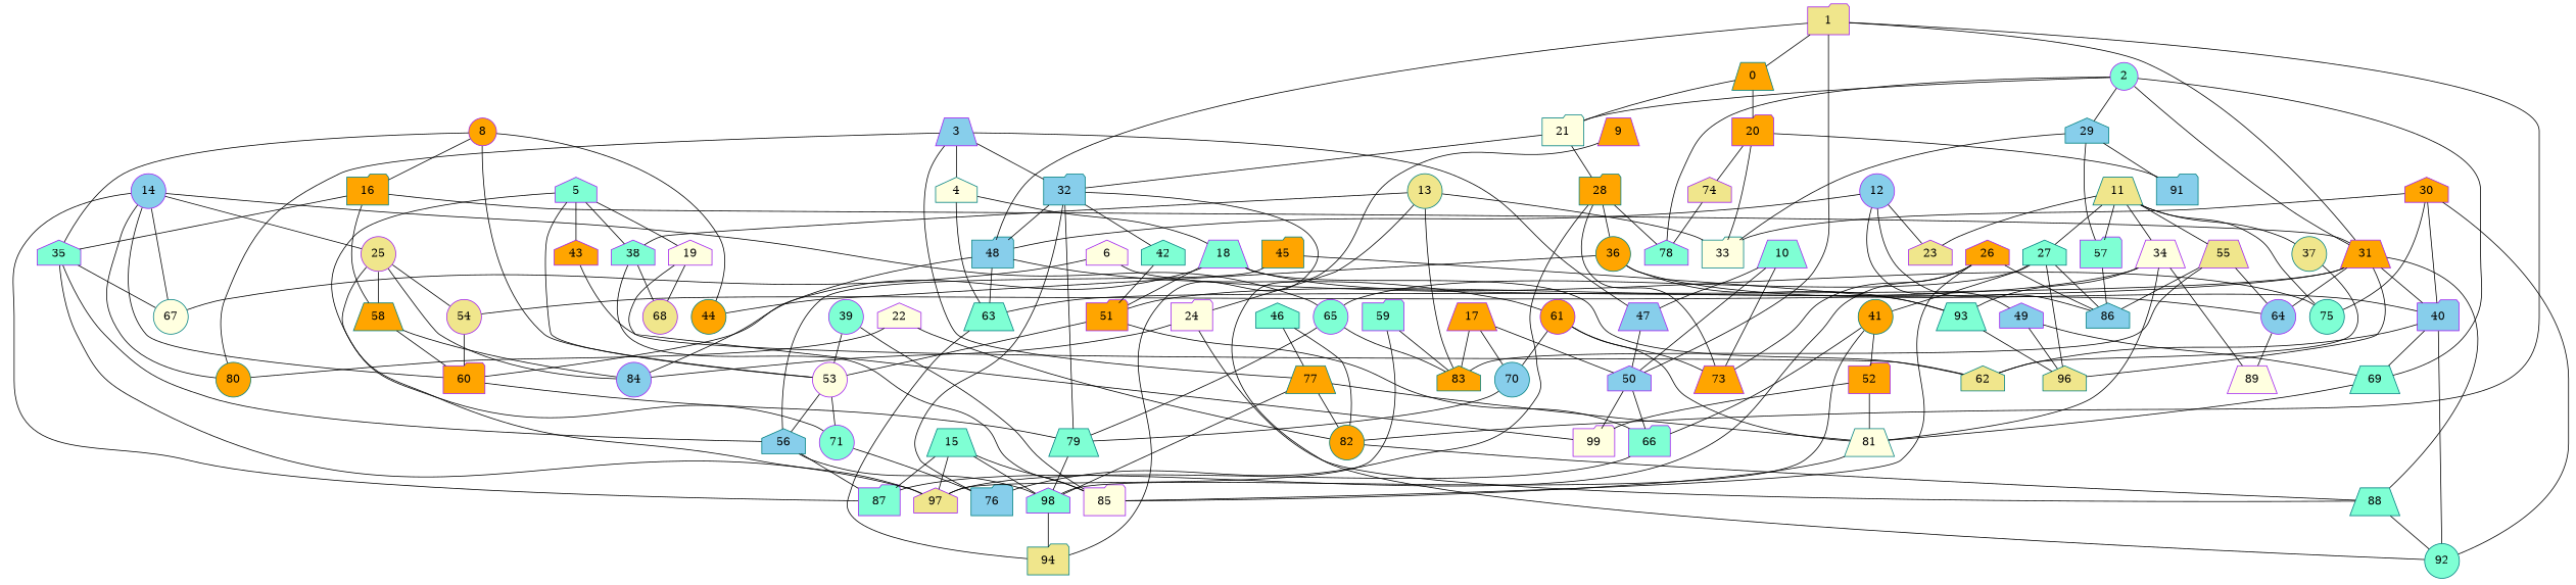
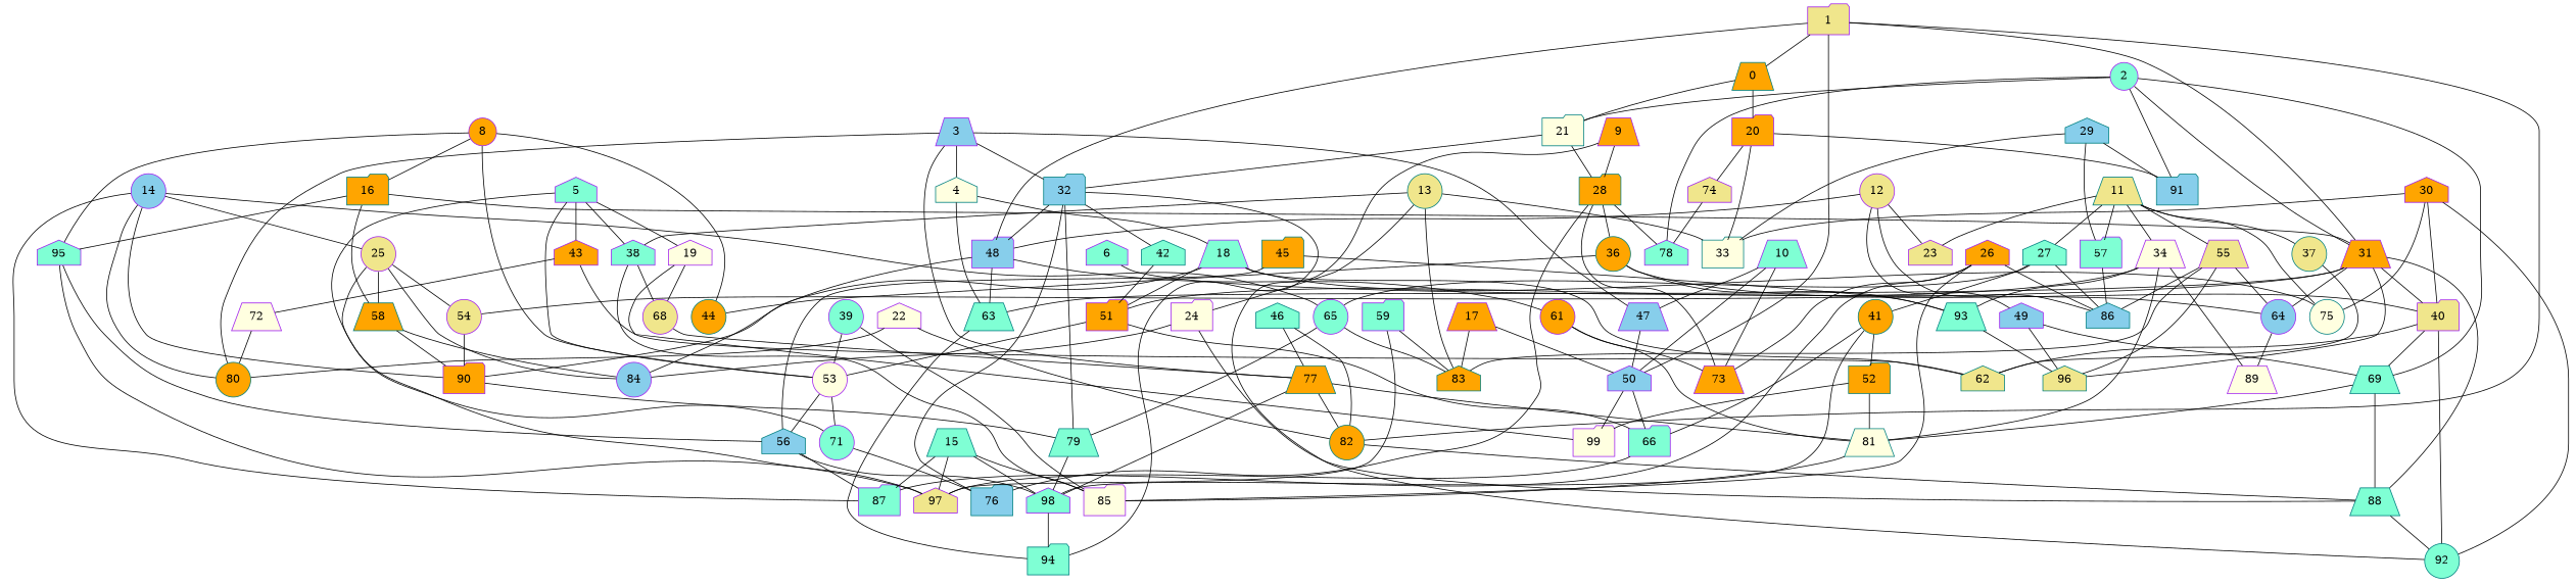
  graph {
    node [color=purple fillcolor=aquamarine shape=house style=filled]
    1 [fillcolor=khaki shape=folder]
    n2 [color=teal fillcolor=orange label=0 shape=trapezium]
    31 [fillcolor=orange shape=trapezium]
-   48 [color=teal fillcolor=skyblue shape=folder]
+   48 [fillcolor=skyblue shape=folder]
    50 [fillcolor=skyblue]
    82 [color=teal fillcolor=orange shape=circle]
    21 [color=teal fillcolor=lightyellow shape=folder]
    20 [fillcolor=orange shape=folder]
    63 [color=teal shape=trapezium]
    64 [fillcolor=skyblue shape=circle]
    88 [color=teal shape=trapezium]
    54 [fillcolor=khaki shape=circle]
    96 [color=teal fillcolor=khaki]
-   40 [fillcolor=skyblue shape=folder]
+   40 [fillcolor=khaki shape=folder]
    84 [fillcolor=skyblue shape=circle]
    61 [fillcolor=orange shape=circle]
    n17 [fillcolor=lightyellow label=99 shape=folder]
    66 [shape=folder]
    2 [shape=circle]
    29 [color=teal fillcolor=skyblue]
    69 [color=teal shape=trapezium]
    78
    32 [color=teal fillcolor=skyblue shape=folder]
    28 [color=teal fillcolor=orange shape=folder]
    57 [shape=folder]
    33 [color=teal fillcolor=lightyellow shape=folder]
    91 [color=teal fillcolor=skyblue shape=folder]
    81 [color=teal fillcolor=lightyellow shape=trapezium]
    3 [fillcolor=skyblue shape=trapezium]
    4 [color=teal fillcolor=lightyellow]
    47 [fillcolor=skyblue shape=trapezium]
    77 [color=teal fillcolor=orange shape=trapezium]
    80 [color=teal fillcolor=orange shape=circle]
    18 [shape=trapezium]
    76 [color=teal fillcolor=skyblue shape=folder]
    42 [color=teal]
    79 [color=teal shape=trapezium]
-   94 [color=teal fillcolor=khaki shape=folder]
+   94 [color=teal shape=folder]
    n39 [label=98]
-   75 [color=teal shape=circle]
-   60 [fillcolor=orange shape=folder]
+   75 [color=teal fillcolor=lightyellow shape=circle]
+   60 [fillcolor=orange shape=folder label=90]
    51 [fillcolor=orange shape=folder]
    62 [color=teal fillcolor=khaki]
    19 [fillcolor=lightyellow]
    5
    38
    43 [fillcolor=orange]
    53 [fillcolor=lightyellow shape=circle]
    71 [shape=circle]
    68 [fillcolor=khaki shape=circle]
    85 [fillcolor=lightyellow shape=folder]
+   72 [fillcolor=lightyellow shape=trapezium]
    56 [color=teal fillcolor=skyblue]
-   6 [fillcolor=lightyellow]
-   67 [color=teal fillcolor=lightyellow shape=circle]
+   6
    89 [fillcolor=lightyellow shape=trapezium]
    74 [fillcolor=khaki]
    8 [fillcolor=orange shape=circle]
    16 [color=teal fillcolor=orange shape=folder]
-   35
+   35 [label=95]
    44 [color=teal fillcolor=orange shape=circle]
    58 [color=teal fillcolor=orange shape=trapezium]
    97 [fillcolor=khaki]
    9 [fillcolor=orange shape=trapezium]
    92 [color=teal shape=circle]
    73 [fillcolor=orange shape=trapezium]
    36 [color=teal fillcolor=orange shape=circle]
    10 [shape=trapezium]
    11 [color=teal fillcolor=khaki shape=trapezium]
    23 [fillcolor=khaki]
    27 [color=teal]
    34 [fillcolor=lightyellow shape=trapezium]
    37 [color=teal fillcolor=khaki shape=circle]
    55 [fillcolor=khaki shape=trapezium]
    86 [color=teal fillcolor=skyblue]
    65 [shape=circle]
    41 [color=teal fillcolor=orange shape=circle]
    93 [color=teal shape=trapezium]
    83 [color=teal fillcolor=orange]
-   12 [fillcolor=skyblue shape=circle]
+   12 [fillcolor=khaki shape=circle]
    49 [fillcolor=skyblue]
    13 [color=teal fillcolor=khaki shape=circle]
    24 [fillcolor=lightyellow shape=folder]
    14 [fillcolor=skyblue shape=circle]
    25 [fillcolor=khaki shape=circle]
    87 [shape=folder]
    15 [color=teal shape=trapezium]
    17 [fillcolor=orange shape=trapezium]
-   70 [color=teal fillcolor=skyblue shape=circle]
    22 [fillcolor=lightyellow]
    26 [fillcolor=orange]
-   52 [fillcolor=orange shape=folder]
+   52 [color=teal fillcolor=orange shape=folder]
    30 [fillcolor=orange]
    39 [shape=circle]
    45 [color=teal fillcolor=orange shape=folder]
    46 [color=teal]
    59 [shape=folder]
    1 -- n2
    1 -- 31
    1 -- 48
    1 -- 50
    1 -- 82
    n2 -- 21
    n2 -- 20
    31 -- 63
    31 -- 64
    31 -- 88
    31 -- 54
    31 -- 96
    31 -- 40
    48 -- 63
    48 -- 84
    48 -- 61
    50 -- n17
    50 -- 66
    82 -- 88
    21 -- 32
    21 -- 28
    20 -- 33
    20 -- 91
    20 -- 74
    63 -- 94
    64 -- 89
    88 -- 92
    54 -- 60
    40 -- 69
    40 -- 62
    40 -- 92
    61 -- 81
    61 -- 73
-   61 -- 70
    66 -- 97
    2 -- 31
    2 -- 21
-   2 -- 29
+   2 -- 91
    2 -- 69
    2 -- 78
    29 -- 57
    29 -- 33
    29 -- 91
+   69 -- 88
    69 -- 81
    32 -- 48
    32 -- 76
    32 -- 42
    32 -- 79
    32 -- 94
    28 -- 78
    28 -- 76
    28 -- 73
    28 -- 36
    57 -- 86
    81 -- 85
    3 -- 32
    3 -- 4
    3 -- 47
    3 -- 77
    3 -- 80
    4 -- 63
    4 -- 18
    47 -- 50
    77 -- 82
    77 -- 81
    77 -- n39
    18 -- 75
    18 -- 60
    18 -- 51
    18 -- 62
    42 -- 51
    79 -- n39
    n39 -- 94
    60 -- 79
    51 -- 66
    51 -- 53
    19 -- n17
    19 -- 68
    5 -- 19
    5 -- 38
    5 -- 43
    5 -- 53
    5 -- 71
    38 -- 68
    38 -- 85
    43 -- 62
+   43 -- 72
    53 -- 71
    53 -- 56
    71 -- 76
+   68 -- 77
+   72 -- 80
    56 -- n39
    56 -- 87
    6 -- 64
-   6 -- 67
    74 -- 78
    8 -- 53
    8 -- 16
    8 -- 35
    8 -- 44
    16 -- 31
    16 -- 35
    16 -- 58
    35 -- 56
-   35 -- 67
    35 -- 97
    58 -- 84
    58 -- 60
+   9 -- 28
    9 -- 92
    36 -- 40
    36 -- 44
    36 -- 93
    10 -- 50
    10 -- 47
    10 -- 73
    11 -- 57
    11 -- 75
    11 -- 23
    11 -- 27
    11 -- 34
    11 -- 37
    11 -- 55
-   27 -- 96
+   55 -- 96
    27 -- 86
    27 -- 65
    27 -- 41
    34 -- 81
    34 -- 51
    34 -- 89
    34 -- 93
    37 -- 62
    55 -- 64
    55 -- 86
    55 -- 83
    65 -- 79
    65 -- 83
    41 -- 66
    41 -- n39
    41 -- 52
    93 -- 96
    12 -- 48
    12 -- 23
    12 -- 86
    12 -- 49
    49 -- 96
    49 -- 69
    13 -- 33
    13 -- 38
    13 -- 83
    13 -- 24
    24 -- 88
    24 -- 84
    14 -- 80
    14 -- 60
-   14 -- 67
    14 -- 65
    14 -- 25
    14 -- 87
    25 -- 54
    25 -- 84
    25 -- 58
    25 -- 97
    15 -- n39
    15 -- 85
    15 -- 97
    15 -- 87
    17 -- 50
    17 -- 83
-   17 -- 70
-   70 -- 79
    22 -- 82
    22 -- 80
    26 -- 85
    26 -- 73
    26 -- 86
    26 -- 87
    52 -- n17
    52 -- 81
    30 -- 40
    30 -- 33
    30 -- 75
    30 -- 92
    39 -- 53
    39 -- 85
    45 -- 56
    45 -- 93
    46 -- 82
    46 -- 77
    59 -- 97
    59 -- 83
  }
